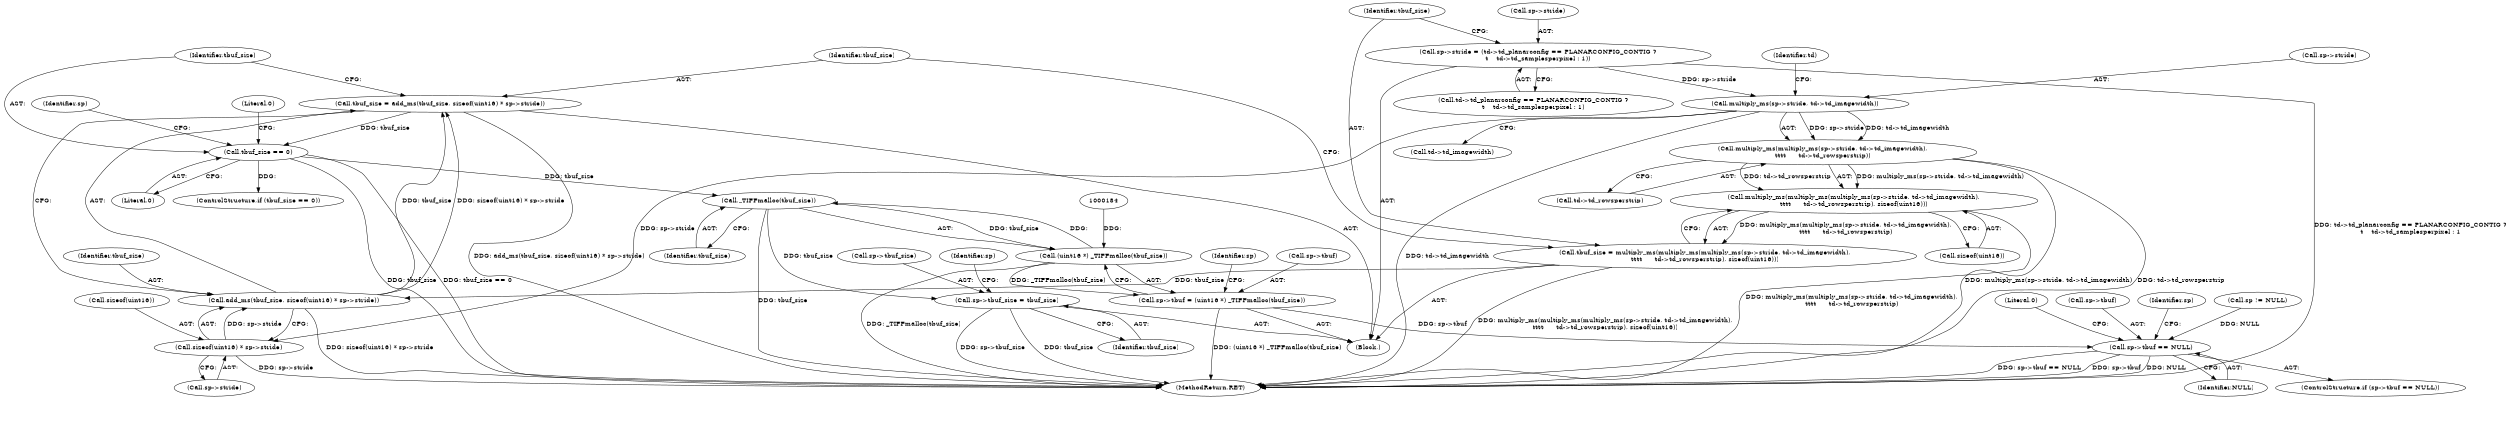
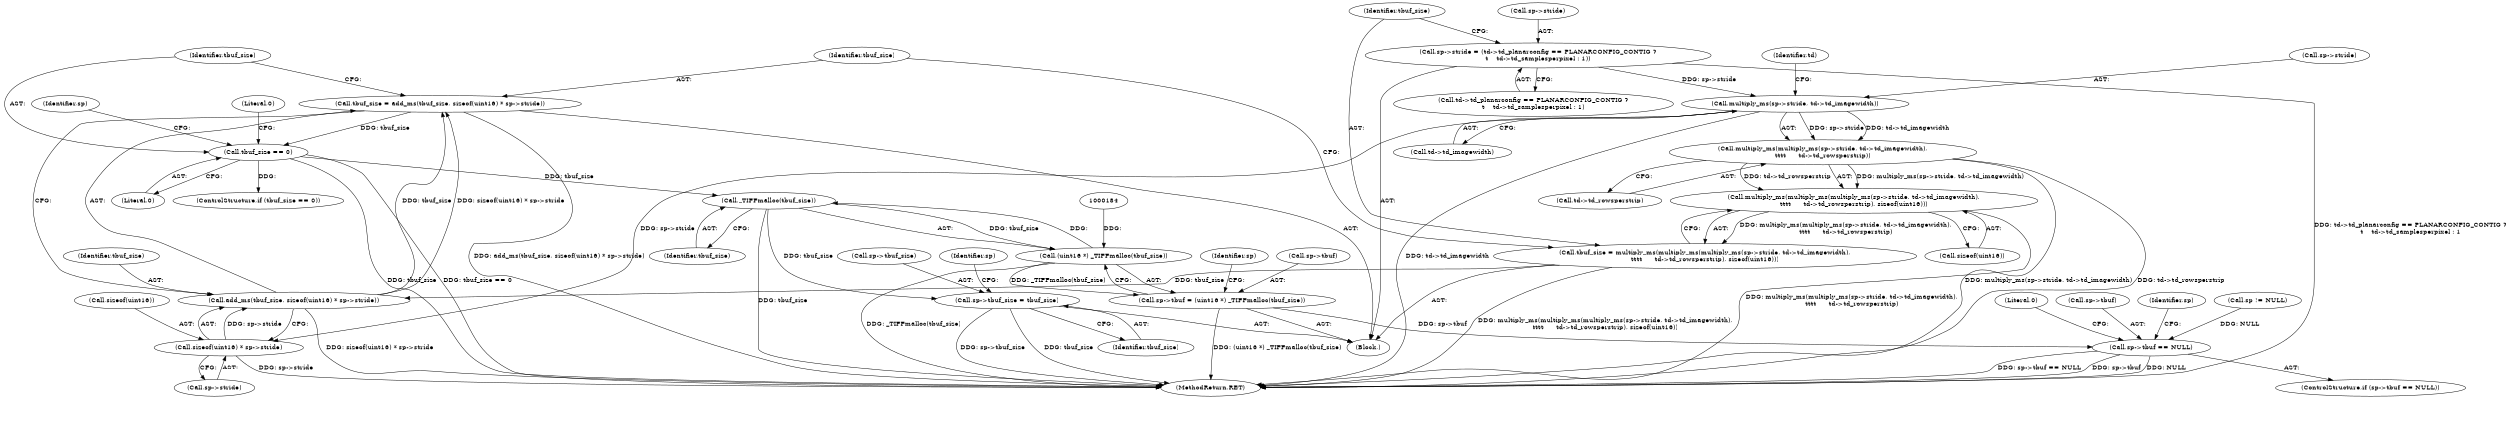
  digraph {
    n1 [label="(Call,_TIFFmalloc(tbuf_size))"]
    n2 [label="(Call,(uint16 *) _TIFFmalloc(tbuf_size))"]
    n3 [label="(Call,sp->tbuf_size = tbuf_size)"]
    n4 [label="(Identifier,tbuf_size)"]
    n5 [label="(MethodReturn,RET)"]
    n6 [label="(Call,sp->tbuf = (uint16 *) _TIFFmalloc(tbuf_size))"]
    n7 [label="(Block,)"]
    n8 [label="(Identifier,tbuf_size)"]
    n9 [label="(Call,tbuf_size == 0)"]
    n10 [label="(Literal,0)"]
    n11 [label="(ControlStructure,if (tbuf_size == 0))"]
    n12 [label="(Call,tbuf_size = add_ms(tbuf_size, sizeof(uint16) * sp->stride))"]
    n13 [label="(Call,add_ms(tbuf_size, sizeof(uint16) * sp->stride))"]
    n14 [label="(Call,sizeof(uint16) * sp->stride)"]
    n15 [label="(Call,sp->stride)"]
    n16 [label="(Call,tbuf_size = multiply_ms(multiply_ms(multiply_ms(sp->stride, td->td_imagewidth),\n\t\t\t\t      td->td_rowsperstrip), sizeof(uint16)))"]
    n17 [label="(Call,multiply_ms(multiply_ms(multiply_ms(sp->stride, td->td_imagewidth),\n\t\t\t\t      td->td_rowsperstrip), sizeof(uint16)))"]
    n18 [label="(Call,sizeof(uint16))"]
    n19 [label="(Call,multiply_ms(multiply_ms(sp->stride, td->td_imagewidth),\n\t\t\t\t      td->td_rowsperstrip))"]
    n20 [label="(Call,td->td_rowsperstrip)"]
    n21 [label="(Call,multiply_ms(sp->stride, td->td_imagewidth))"]
    n22 [label="(Call,td->td_imagewidth)"]
    n23 [label="(Call,sp->stride = (td->td_planarconfig == PLANARCONFIG_CONTIG ?\n\t    td->td_samplesperpixel : 1))"]
    n24 [label="(Call,td->td_planarconfig == PLANARCONFIG_CONTIG ?\n\t    td->td_samplesperpixel : 1)"]
    n25 [label="(Call,sp->tbuf == NULL)"]
    n26 [label="(ControlStructure,if (sp->tbuf == NULL))"]
-   n27 [label="(Identifier,NULL)"]
    n28 [label="(Call,sp->tbuf)"]
    n29 [label="(Literal,0)"]
    n30 [label="(Identifier,sp)"]
    n31 [label="(Identifier,td)"]
    n32 [label="(Identifier,tbuf_size)"]
    n33 [label="(Call,sp->stride)"]
    n34 [label="(Call,sp->tbuf)"]
    n35 [label="(Literal,0)"]
    n36 [label="(Identifier,tbuf_size)"]
    n37 [label="(Identifier,tbuf_size)"]
    n38 [label="(Call,sp->tbuf_size)"]
    n39 [label="(Call,sizeof(uint16))"]
    n40 [label="(Identifier,tbuf_size)"]
    n41 [label="(Identifier,sp)"]
    n42 [label="(Identifier,sp)"]
    n43 [label="(Call,sp != NULL)"]
    n44 [label="(Identifier,sp)"]
    n45 [label="(Call,sp->stride)"]
    1000184
    n1 -> n2 [label="AST: "]
    n1 -> n2 [label="DDG: tbuf_size"]
    n1 -> n3 [label="DDG: tbuf_size"]
    n1 -> n4 [label="CFG: "]
    n1 -> n5 [label="DDG: tbuf_size"]
    n2 -> n1 [label="DDG: "]
    n2 -> n5 [label="DDG: _TIFFmalloc(tbuf_size)"]
    n2 -> n6 [label="AST: "]
    n2 -> n6 [label="DDG: _TIFFmalloc(tbuf_size)"]
    n3 -> n5 [label="DDG: tbuf_size"]
    n3 -> n5 [label="DDG: sp->tbuf_size"]
    n3 -> n7 [label="AST: "]
    n3 -> n8 [label="CFG: "]
    n4 -> n1 [label="AST: "]
    n6 -> n2 [label="CFG: "]
    n6 -> n5 [label="DDG: (uint16 *) _TIFFmalloc(tbuf_size)"]
    n6 -> n7 [label="AST: "]
    n6 -> n25 [label="DDG: sp->tbuf"]
    n8 -> n3 [label="AST: "]
    n9 -> n1 [label="DDG: tbuf_size"]
    n9 -> n5 [label="DDG: tbuf_size == 0"]
    n9 -> n5 [label="DDG: tbuf_size"]
    n9 -> n10 [label="CFG: "]
    n9 -> n11 [label="DDG: "]
    n10 -> n9 [label="AST: "]
    n12 -> n5 [label="DDG: add_ms(tbuf_size, sizeof(uint16) * sp->stride)"]
    n12 -> n7 [label="AST: "]
    n12 -> n9 [label="DDG: tbuf_size"]
    n12 -> n13 [label="CFG: "]
    n13 -> n5 [label="DDG: sizeof(uint16) * sp->stride"]
    n13 -> n12 [label="AST: "]
    n13 -> n12 [label="DDG: tbuf_size"]
    n13 -> n12 [label="DDG: sizeof(uint16) * sp->stride"]
    n13 -> n14 [label="CFG: "]
    n14 -> n5 [label="DDG: sp->stride"]
    n14 -> n13 [label="AST: "]
    n14 -> n13 [label="DDG: sp->stride"]
    n14 -> n15 [label="CFG: "]
    n15 -> n14 [label="AST: "]
    n16 -> n5 [label="DDG: multiply_ms(multiply_ms(multiply_ms(sp->stride, td->td_imagewidth),\n\t\t\t\t      td->td_rowsperstrip), sizeof(uint16))"]
    n16 -> n7 [label="AST: "]
    n16 -> n13 [label="DDG: tbuf_size"]
    n16 -> n17 [label="CFG: "]
    n17 -> n5 [label="DDG: multiply_ms(multiply_ms(sp->stride, td->td_imagewidth),\n\t\t\t\t      td->td_rowsperstrip)"]
    n17 -> n16 [label="AST: "]
    n17 -> n16 [label="DDG: multiply_ms(multiply_ms(sp->stride, td->td_imagewidth),\n\t\t\t\t      td->td_rowsperstrip)"]
    n17 -> n18 [label="CFG: "]
    n18 -> n17 [label="AST: "]
    n19 -> n5 [label="DDG: multiply_ms(sp->stride, td->td_imagewidth)"]
    n19 -> n5 [label="DDG: td->td_rowsperstrip"]
    n19 -> n17 [label="AST: "]
    n19 -> n17 [label="DDG: multiply_ms(sp->stride, td->td_imagewidth)"]
    n19 -> n17 [label="DDG: td->td_rowsperstrip"]
    n19 -> n20 [label="CFG: "]
    n20 -> n19 [label="AST: "]
    n21 -> n5 [label="DDG: td->td_imagewidth"]
    n21 -> n14 [label="DDG: sp->stride"]
    n21 -> n19 [label="AST: "]
    n21 -> n19 [label="DDG: sp->stride"]
    n21 -> n19 [label="DDG: td->td_imagewidth"]
    n21 -> n22 [label="CFG: "]
+   n22 -> n21 [label="AST: "]
    n23 -> n5 [label="DDG: td->td_planarconfig == PLANARCONFIG_CONTIG ?\n\t    td->td_samplesperpixel : 1"]
    n23 -> n7 [label="AST: "]
    n23 -> n21 [label="DDG: sp->stride"]
    n23 -> n24 [label="CFG: "]
    n24 -> n23 [label="AST: "]
    n25 -> n5 [label="DDG: sp->tbuf == NULL"]
    n25 -> n5 [label="DDG: sp->tbuf"]
    n25 -> n5 [label="DDG: NULL"]
    n25 -> n26 [label="AST: "]
-   n25 -> n27 [label="CFG: "]
-   n27 -> n25 [label="AST: "]
    n28 -> n6 [label="AST: "]
    n29 -> n25 [label="CFG: "]
    n30 -> n9 [label="CFG: "]
    n31 -> n21 [label="CFG: "]
    n32 -> n12 [label="AST: "]
    n32 -> n16 [label="CFG: "]
    n33 -> n23 [label="AST: "]
    n34 -> n25 [label="AST: "]
    n35 -> n9 [label="CFG: "]
    n36 -> n16 [label="AST: "]
    n36 -> n23 [label="CFG: "]
    n37 -> n13 [label="AST: "]
    n38 -> n3 [label="AST: "]
    n39 -> n14 [label="AST: "]
    n40 -> n9 [label="AST: "]
    n40 -> n12 [label="CFG: "]
    n41 -> n6 [label="CFG: "]
    n42 -> n25 [label="CFG: "]
    n43 -> n25 [label="DDG: NULL"]
    n44 -> n3 [label="CFG: "]
    n45 -> n21 [label="AST: "]
    1000184 -> n2 [label="DDG: "]
  }
